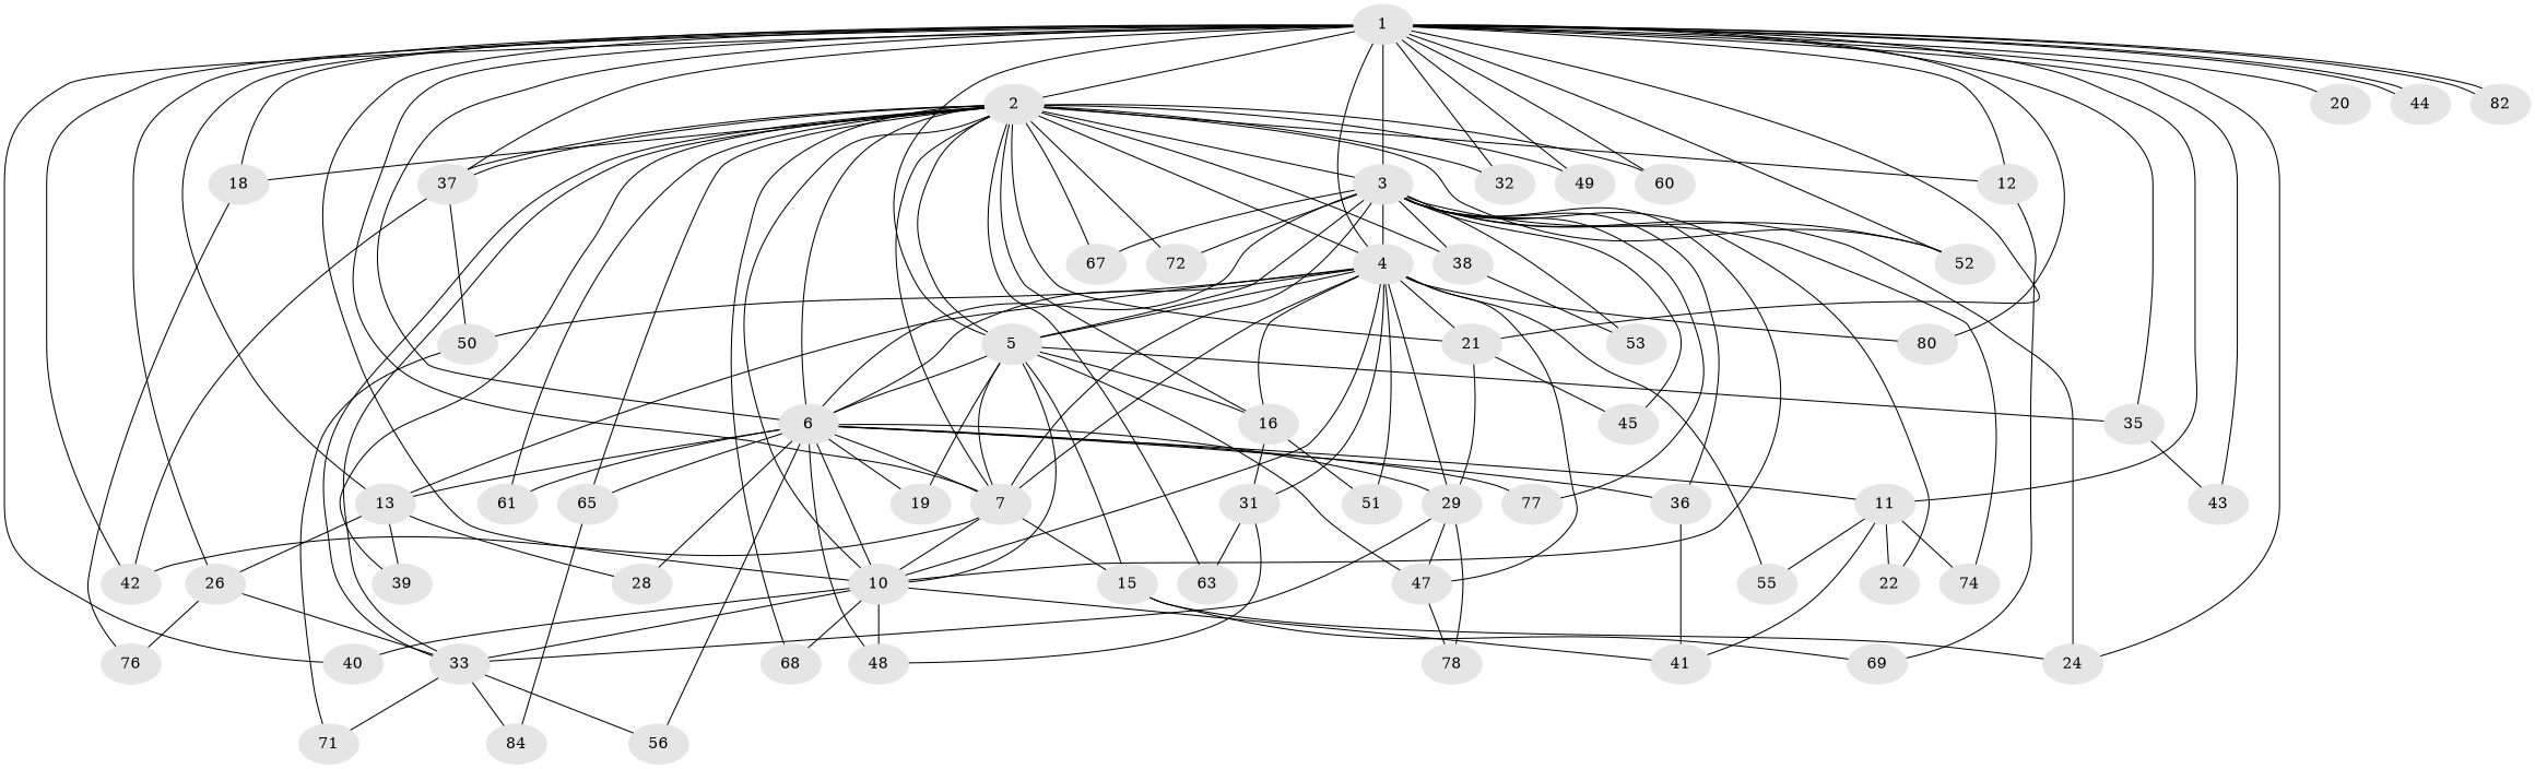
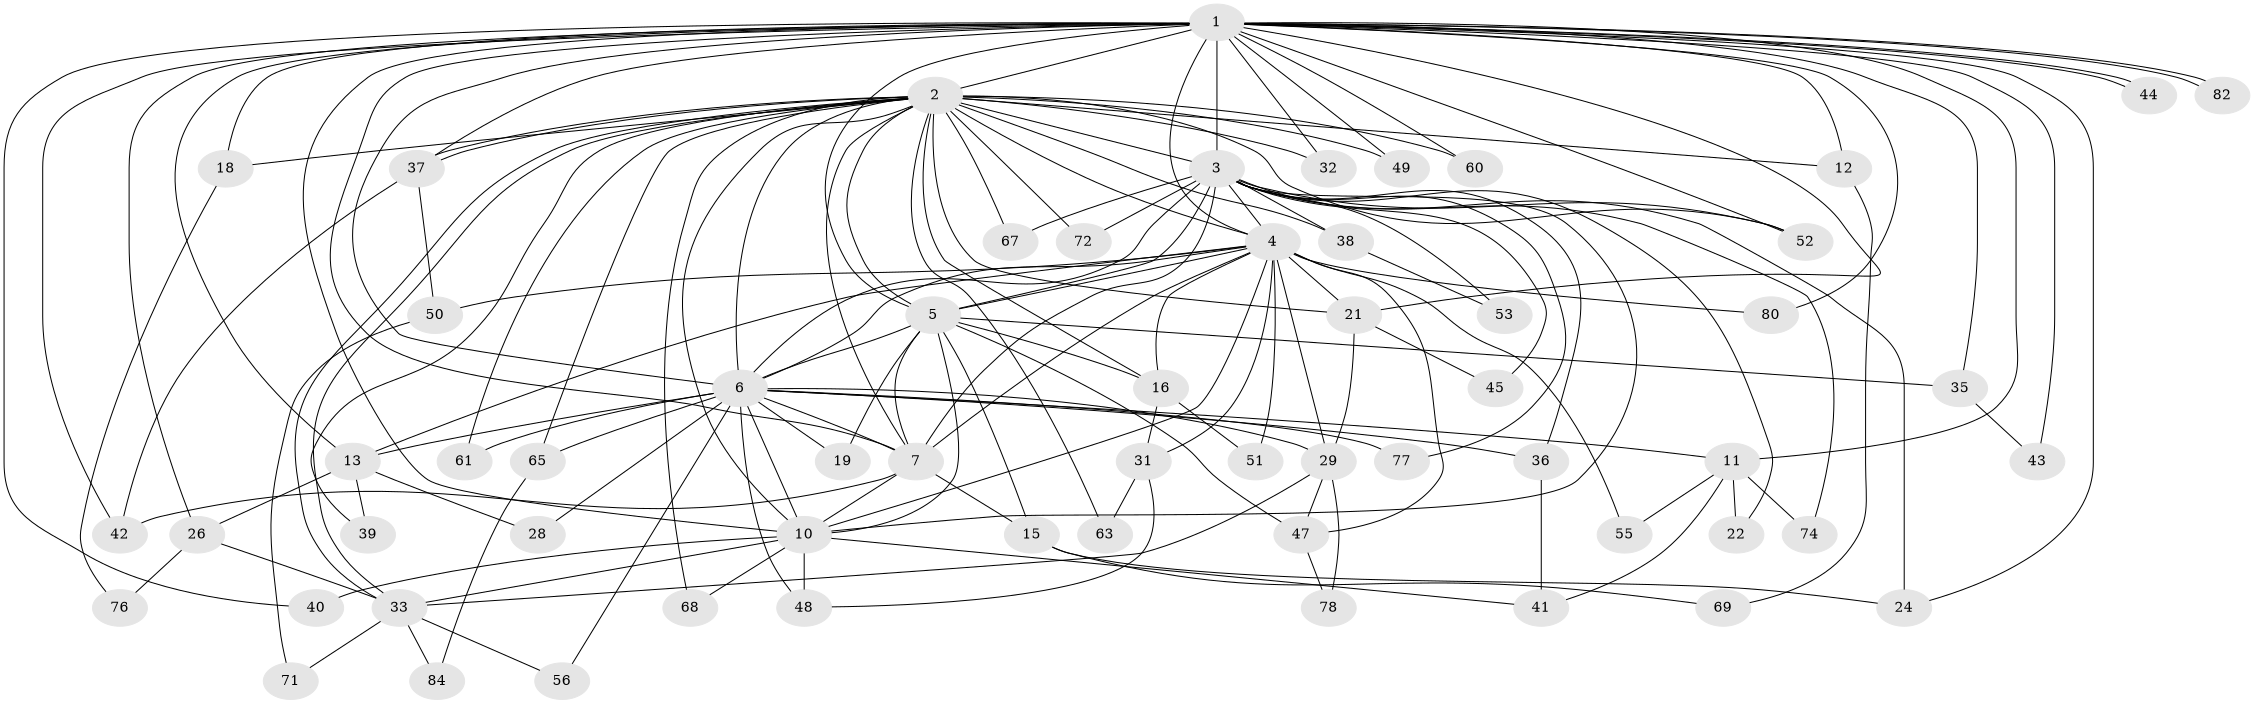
  graph {
    node [color=gray90 style=filled]
    1 [super="+9"]
    2 [super="+14"]
    3 [super="+8"]
    4 [super="+23"]
    5 [super="+17"]
    6 [super="+27"]
    7 [super="+73"]
    10 [super="+54"]
    11 [super="+79"]
    12
    13 [super="+81"]
    18
-   20
    21 [super="+25"]
    24 [super="+34"]
    26 [super="+46"]
    32
    35
    37 [super="+58"]
    40
    42 [super="+83"]
    43 [super="+57"]
    44
    49
    52 [super="+70"]
    60
    80
    82
    16 [super="+75"]
    33 [super="+62"]
    38
    39
    61
    63
    65
    67
    68
    72
    22
    36
    45
    53
    74
    77
    29 [super="+30"]
    31
    47 [super="+56"]
    50
    51
    55
    15 [super="+64"]
    19
    28
    48 [super="+66"]
    n55 [label=56]
    41
    69
    76
    71
    84
    78
    1 -- 2 [weight=2]
    1 -- 3 [weight=4]
    1 -- 4 [weight=2]
    1 -- 5 [weight=2]
    1 -- 6 [weight=2]
    1 -- 7 [weight=2]
    1 -- 10 [weight=2]
    1 -- 11
    1 -- 12
    1 -- 13
    1 -- 18
-   1 -- 20 [weight=2]
    1 -- 21
    1 -- 24
    1 -- 26
    1 -- 32
    1 -- 35
    1 -- 37
    1 -- 40
    1 -- 42
    1 -- 43 [weight=2]
    1 -- 44
    1 -- 44
    1 -- 49
    1 -- 52
    1 -- 60
    1 -- 80
    1 -- 82
    1 -- 82
    2 -- 3 [weight=2]
    2 -- 4 [weight=3]
    2 -- 5
    2 -- 6
    2 -- 7 [weight=2]
    2 -- 10
    2 -- 12
    2 -- 18
    2 -- 21
    2 -- 32
    2 -- 37
    2 -- 37
    2 -- 49
    2 -- 52
    2 -- 60
    2 -- 16
    2 -- 33
    2 -- 33
    2 -- 38
    2 -- 39
    2 -- 61
    2 -- 63
    2 -- 65
    2 -- 67
    2 -- 68
    2 -- 72
    3 -- 4 [weight=2]
    3 -- 5 [weight=2]
    3 -- 6 [weight=2]
    3 -- 7 [weight=2]
    3 -- 10 [weight=2]
    3 -- 24
    3 -- 52
    3 -- 38
    3 -- 67
    3 -- 72
    3 -- 22
    3 -- 36
    3 -- 45
    3 -- 53
    3 -- 74
    3 -- 77
    4 -- 5
    4 -- 6
    4 -- 7
    4 -- 10
    4 -- 13
    4 -- 21
    4 -- 80
    4 -- 16
    4 -- 29
    4 -- 31
    4 -- 47
    4 -- 50
    4 -- 51
    4 -- 55
    5 -- 6 [weight=2]
    5 -- 7
    5 -- 10
    5 -- 35
    5 -- 16
    5 -- 47
    5 -- 15
    5 -- 19
    6 -- 7
    6 -- 10 [weight=2]
    6 -- 11
    6 -- 13
    6 -- 61
    6 -- 65
    6 -- 36
    6 -- 77
    6 -- 29
    6 -- 19
    6 -- 28
    6 -- 48
    6 -- n55
    7 -- 10
    7 -- 42
    7 -- 15
    10 -- 40
    10 -- 33
    10 -- 68
    10 -- 48
    10 -- 41
    11 -- 22
    11 -- 74
    11 -- 55
    11 -- 41
    12 -- 69
    13 -- 26
    13 -- 39
    13 -- 28
    18 -- 76
    21 -- 45
    21 -- 29
    26 -- 33
    26 -- 76
    35 -- 43
    37 -- 42
    37 -- 50
    16 -- 31
    16 -- 51
    33 -- n55
    33 -- 71
    33 -- 84
    38 -- 53
    65 -- 84
    36 -- 41
    29 -- 33
    29 -- 47
    29 -- 78
    31 -- 63
    31 -- 48
    47 -- 78
    50 -- 71
    15 -- 24
    15 -- 69
  }
